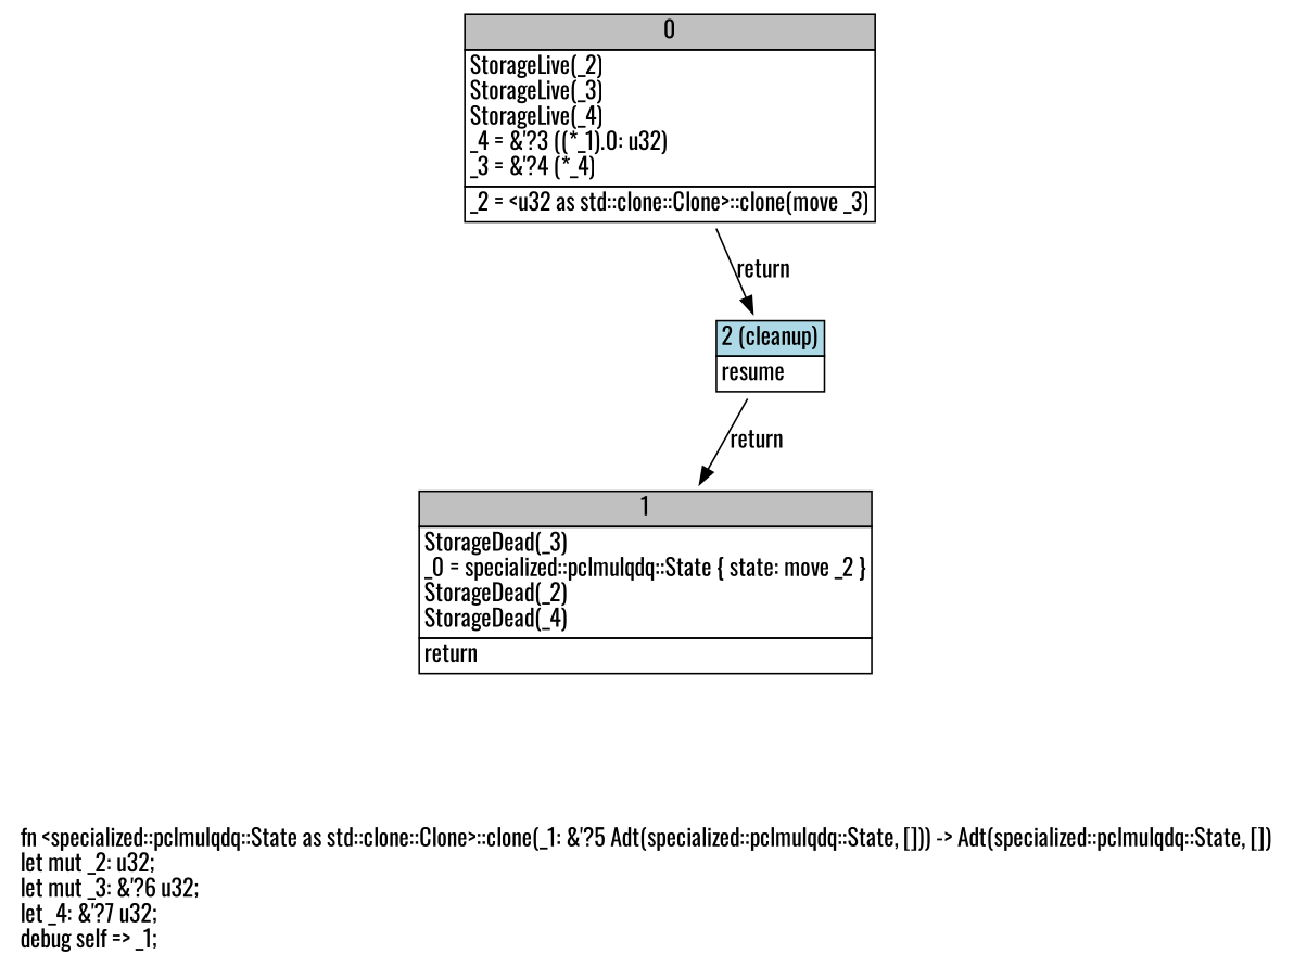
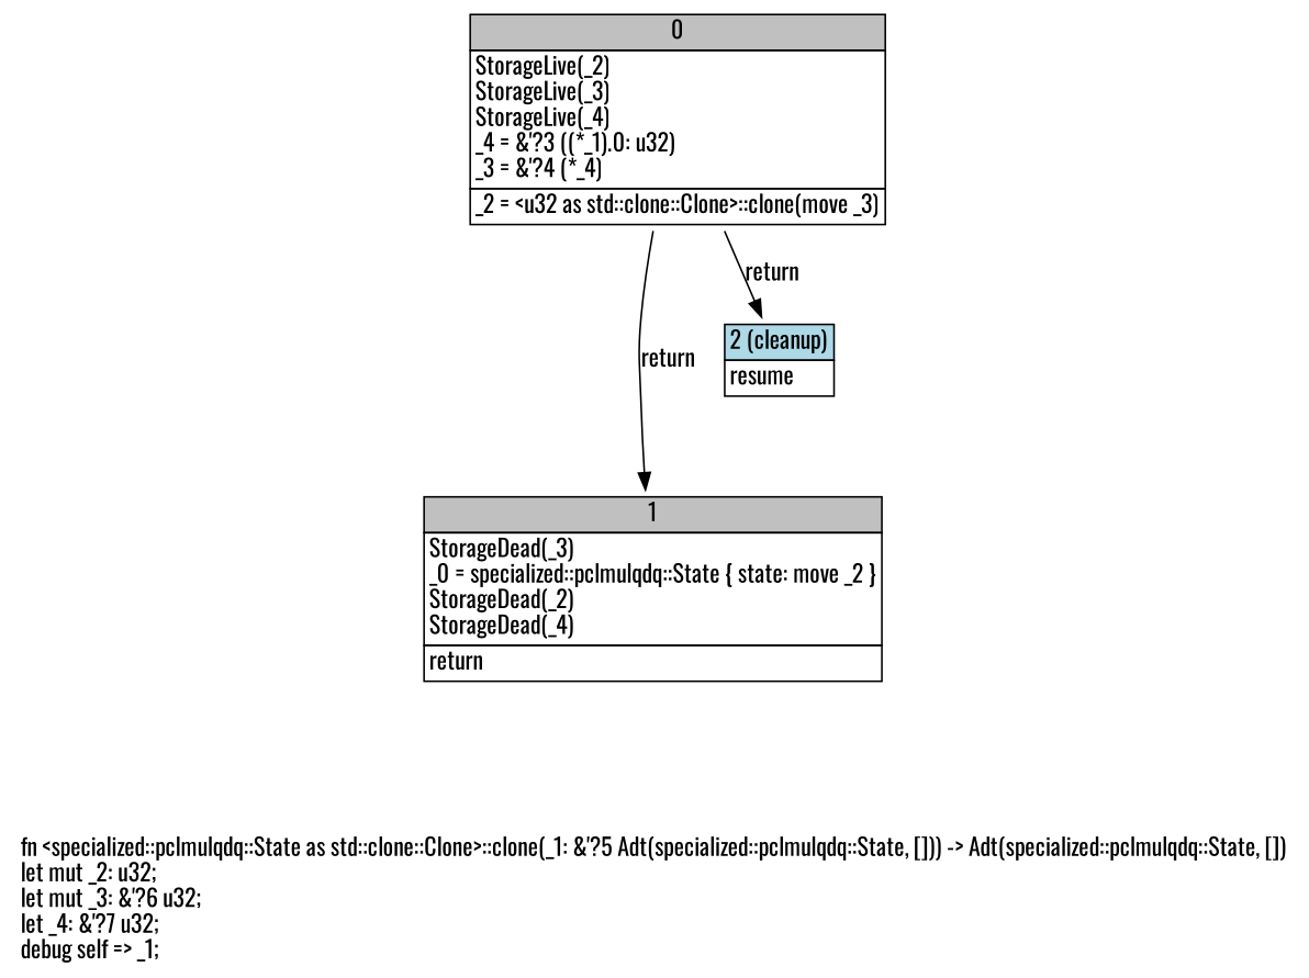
  digraph {
    fontname=Oswald
    label=<fn &lt;specialized::pclmulqdq::State as std::clone::Clone&gt;::clone(_1: &amp;'?5 Adt(specialized::pclmulqdq::State, [])) -&gt; Adt(specialized::pclmulqdq::State, [])<br align="left"/>let mut _2: u32;<br align="left"/>let mut _3: &amp;'?6 u32;<br align="left"/>let _4: &amp;'?7 u32;<br align="left"/>debug self =&gt; _1;<br align="left"/>>
    node [fontname=Oswald shape=none]
    edge [fontname=Oswald]
    n1 [label=<<table border="0" cellborder="1" cellspacing="0"><tr><td bgcolor="gray" align="center" colspan="1">0</td></tr><tr><td align="left" balign="left">StorageLive(_2)<br/>StorageLive(_3)<br/>StorageLive(_4)<br/>_4 = &amp;'?3 ((*_1).0: u32)<br/>_3 = &amp;'?4 (*_4)<br/></td></tr><tr><td align="left">_2 = &lt;u32 as std::clone::Clone&gt;::clone(move _3)</td></tr></table>>]
    n2 [label=<<table border="0" cellborder="1" cellspacing="0"><tr><td bgcolor="gray" align="center" colspan="1">1</td></tr><tr><td align="left" balign="left">StorageDead(_3)<br/>_0 = specialized::pclmulqdq::State { state: move _2 }<br/>StorageDead(_2)<br/>StorageDead(_4)<br/></td></tr><tr><td align="left">return</td></tr></table>>]
    n3 [label=<<table border="0" cellborder="1" cellspacing="0"><tr><td bgcolor="lightblue" align="center" colspan="1">2 (cleanup)</td></tr><tr><td align="left">resume</td></tr></table>>]
-   n3 -> n2 [label=return]
+   n1 -> n2 [label=return]
    n1 -> n3 [label=return]
  }
